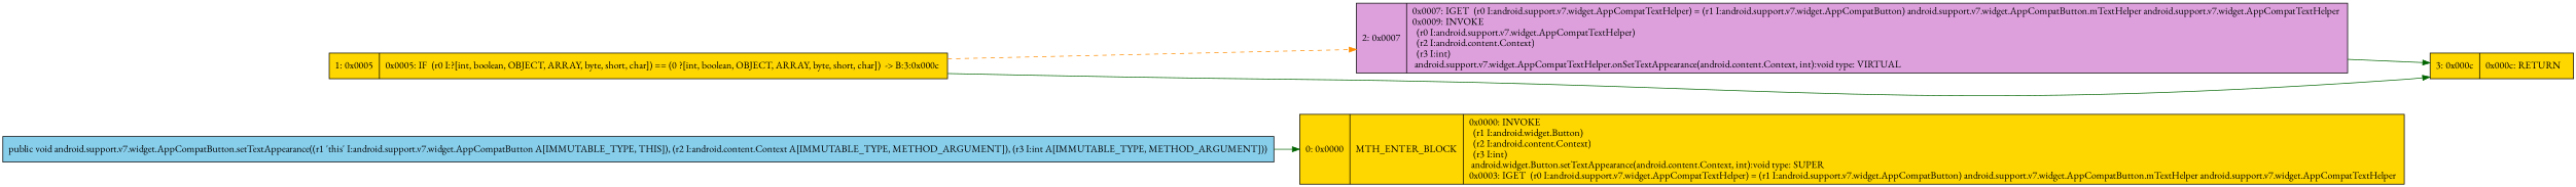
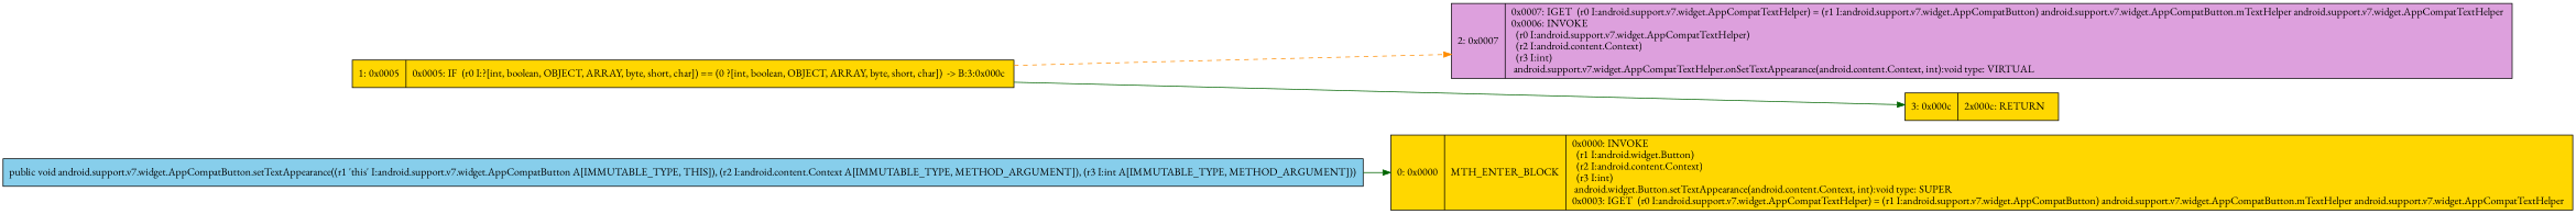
  digraph {
    fontname="EB Garamond"
    rankdir=LR
    node [fillcolor=gold fontname="EB Garamond" shape=record style=filled]
    edge [color=darkgreen fontname="EB Garamond"]
    n1 [label="{0\:\ 0x0000|MTH_ENTER_BLOCK\l|0x0000: INVOKE  \l  (r1 I:android.widget.Button)\l  (r2 I:android.content.Context)\l  (r3 I:int)\l android.widget.Button.setTextAppearance(android.content.Context, int):void type: SUPER \l0x0003: IGET  (r0 I:android.support.v7.widget.AppCompatTextHelper) = (r1 I:android.support.v7.widget.AppCompatButton) android.support.v7.widget.AppCompatButton.mTextHelper android.support.v7.widget.AppCompatTextHelper \l}"]
    n2 [label="{1\:\ 0x0005|0x0005: IF  (r0 I:?[int, boolean, OBJECT, ARRAY, byte, short, char]) == (0 ?[int, boolean, OBJECT, ARRAY, byte, short, char])  \-\> B:3:0x000c \l}"]
-   n3 [fillcolor=plum label="{2\:\ 0x0007|0x0007: IGET  (r0 I:android.support.v7.widget.AppCompatTextHelper) = (r1 I:android.support.v7.widget.AppCompatButton) android.support.v7.widget.AppCompatButton.mTextHelper android.support.v7.widget.AppCompatTextHelper \l0x0009: INVOKE  \l  (r0 I:android.support.v7.widget.AppCompatTextHelper)\l  (r2 I:android.content.Context)\l  (r3 I:int)\l android.support.v7.widget.AppCompatTextHelper.onSetTextAppearance(android.content.Context, int):void type: VIRTUAL \l}"]
-   n4 [label="{3\:\ 0x000c|0x000c: RETURN   \l}"]
+   n3 [fillcolor=plum label="{2\:\ 0x0007|0x0007: IGET  (r0 I:android.support.v7.widget.AppCompatTextHelper) = (r1 I:android.support.v7.widget.AppCompatButton) android.support.v7.widget.AppCompatButton.mTextHelper android.support.v7.widget.AppCompatTextHelper \l0x0006: INVOKE  \l  (r0 I:android.support.v7.widget.AppCompatTextHelper)\l  (r2 I:android.content.Context)\l  (r3 I:int)\l android.support.v7.widget.AppCompatTextHelper.onSetTextAppearance(android.content.Context, int):void type: VIRTUAL \l}"]
+   n4 [label="{3\:\ 0x000c|2x000c: RETURN   \l}"]
    n5 [fillcolor=skyblue label="{public void android.support.v7.widget.AppCompatButton.setTextAppearance((r1 'this' I:android.support.v7.widget.AppCompatButton A[IMMUTABLE_TYPE, THIS]), (r2 I:android.content.Context A[IMMUTABLE_TYPE, METHOD_ARGUMENT]), (r3 I:int A[IMMUTABLE_TYPE, METHOD_ARGUMENT])) }"]
    n2 -> n3 [color=darkorange style=dashed]
    n2 -> n4
-   n3 -> n4
    n5 -> n1
  }
